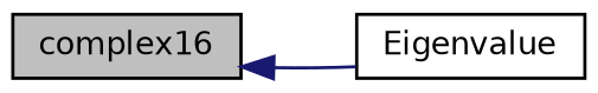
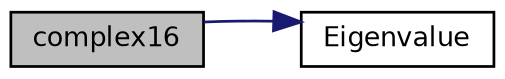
  digraph {
    rankdir=LR
    node [color=black fontname=Helvetica fontsize=10 shape=record style=filled]
    n1 [fillcolor=grey75 fontcolor=black height=0.2 label=complex16 width=0.4]
    n2 [fillcolor=white height=0.2 label=Eigenvalue width=0.4]
-   n1 -> n2 [color=midnightblue dir=back fontname=Helvetica fontsize=10 labelfontname=Helvetica labelfontsize=10 shape=plaintext style=solid]
+   n2 -> n1 [color=midnightblue dir=back fontname=Helvetica fontsize=10 labelfontname=Helvetica labelfontsize=10 shape=plaintext style=solid]
  }
